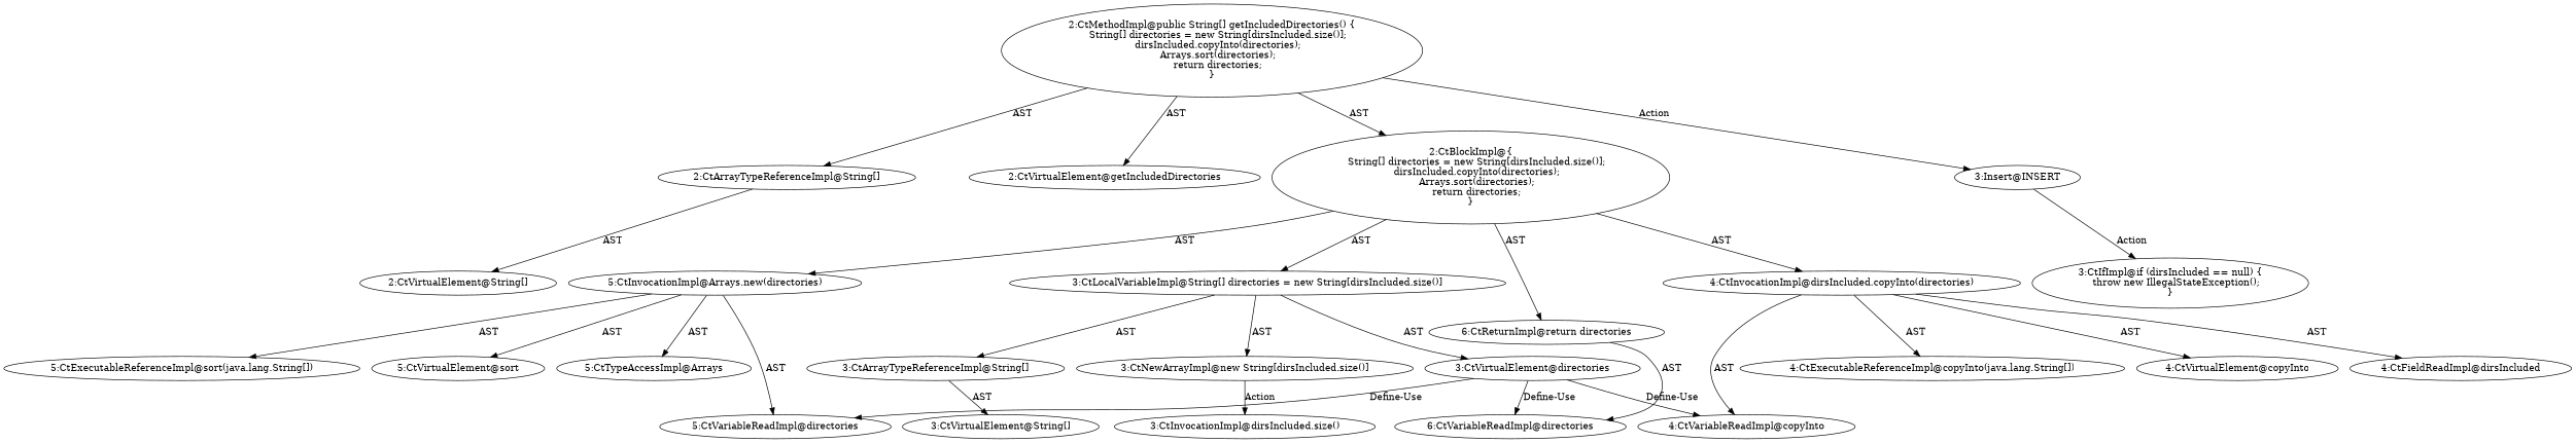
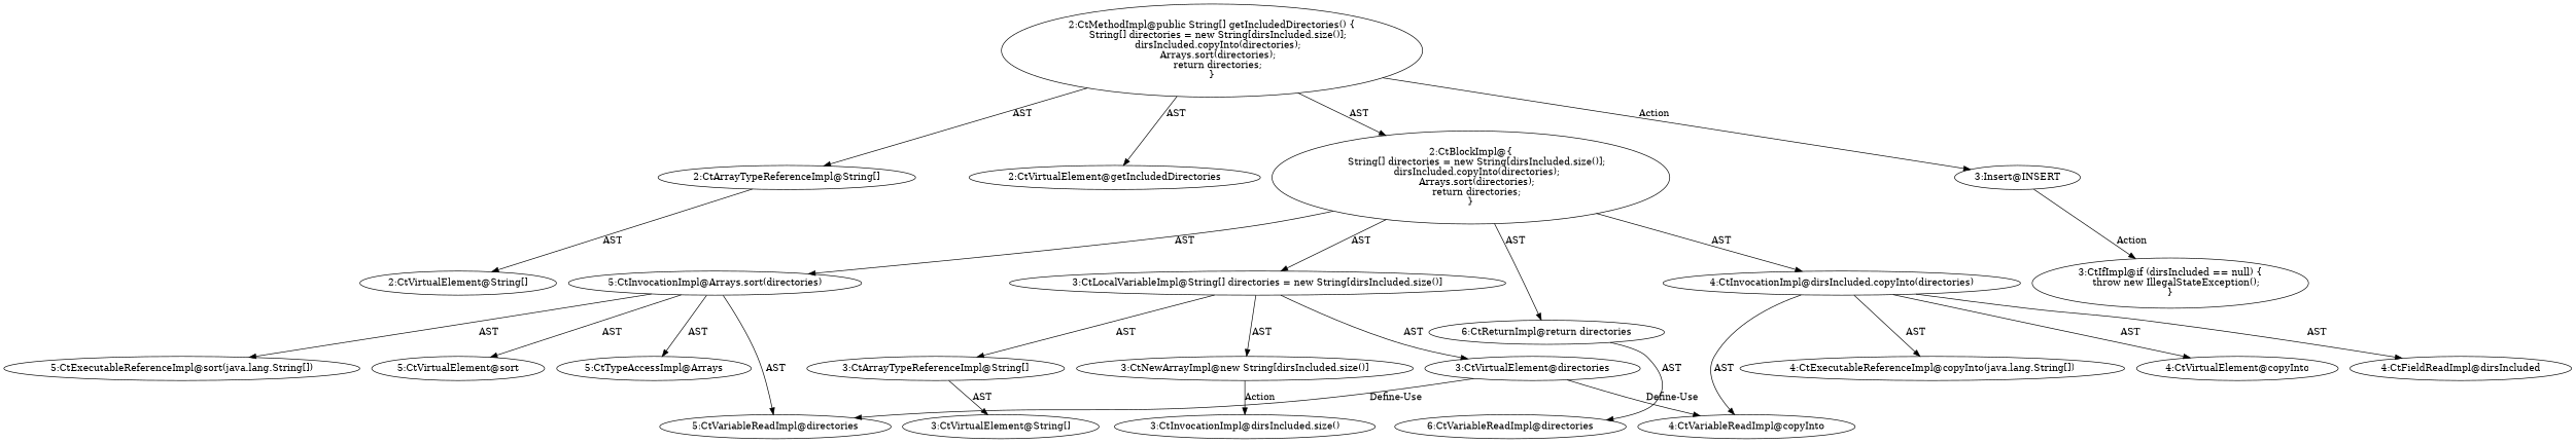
  digraph {
    node [shape=ellipse]
    n1 [label="2:CtVirtualElement@String[]"]
    n2 [label="2:CtArrayTypeReferenceImpl@String[]"]
    n3 [label="2:CtVirtualElement@getIncludedDirectories"]
    n4 [label="3:CtVirtualElement@String[]"]
    n5 [label="3:CtArrayTypeReferenceImpl@String[]"]
    n6 [label="3:CtNewArrayImpl@new String[dirsIncluded.size()]"]
    n7 [label="3:CtInvocationImpl@dirsIncluded.size()"]
    n8 [label="3:CtVirtualElement@directories"]
    n9 [label="4:CtVariableReadImpl@copyInto"]
    n10 [label="5:CtVariableReadImpl@directories"]
    n11 [label="6:CtVariableReadImpl@directories"]
    n12 [label="3:CtLocalVariableImpl@String[] directories = new String[dirsIncluded.size()]"]
    n13 [label="4:CtExecutableReferenceImpl@copyInto(java.lang.String[])"]
    n14 [label="4:CtVirtualElement@copyInto"]
    n15 [label="4:CtFieldReadImpl@dirsIncluded"]
    n16 [label="4:CtInvocationImpl@dirsIncluded.copyInto(directories)"]
    n17 [label="5:CtExecutableReferenceImpl@sort(java.lang.String[])"]
    n18 [label="5:CtVirtualElement@sort"]
    n19 [label="5:CtTypeAccessImpl@Arrays"]
-   n20 [label="5:CtInvocationImpl@Arrays.new(directories)"]
+   n20 [label="5:CtInvocationImpl@Arrays.sort(directories)"]
    n21 [label="6:CtReturnImpl@return directories"]
    n22 [label="2:CtBlockImpl@\{\n    String[] directories = new String[dirsIncluded.size()];\n    dirsIncluded.copyInto(directories);\n    Arrays.sort(directories);\n    return directories;\n\}"]
    n23 [label="2:CtMethodImpl@public String[] getIncludedDirectories() \{\n    String[] directories = new String[dirsIncluded.size()];\n    dirsIncluded.copyInto(directories);\n    Arrays.sort(directories);\n    return directories;\n\}"]
    n24 [label="3:Insert@INSERT"]
    n25 [label="3:CtIfImpl@if (dirsIncluded == null) \{\n    throw new IllegalStateException();\n\}"]
    n2 -> n1 [label=AST]
    n5 -> n4 [label=AST]
    n6 -> n7 [label=Action]
    n8 -> n9 [label="Define-Use"]
    n8 -> n10 [label="Define-Use"]
-   n8 -> n11 [label="Define-Use"]
    n12 -> n5 [label=AST]
    n12 -> n6 [label=AST]
    n12 -> n8 [label=AST]
    n16 -> n9 [label=AST]
    n16 -> n13 [label=AST]
    n16 -> n14 [label=AST]
    n16 -> n15 [label=AST]
    n20 -> n10 [label=AST]
    n20 -> n17 [label=AST]
    n20 -> n18 [label=AST]
    n20 -> n19 [label=AST]
    n21 -> n11 [label=AST]
    n22 -> n12 [label=AST]
    n22 -> n16 [label=AST]
    n22 -> n20 [label=AST]
    n22 -> n21 [label=AST]
    n23 -> n2 [label=AST]
    n23 -> n3 [label=AST]
    n23 -> n22 [label=AST]
    n23 -> n24 [label=Action]
    n24 -> n25 [label=Action]
  }
